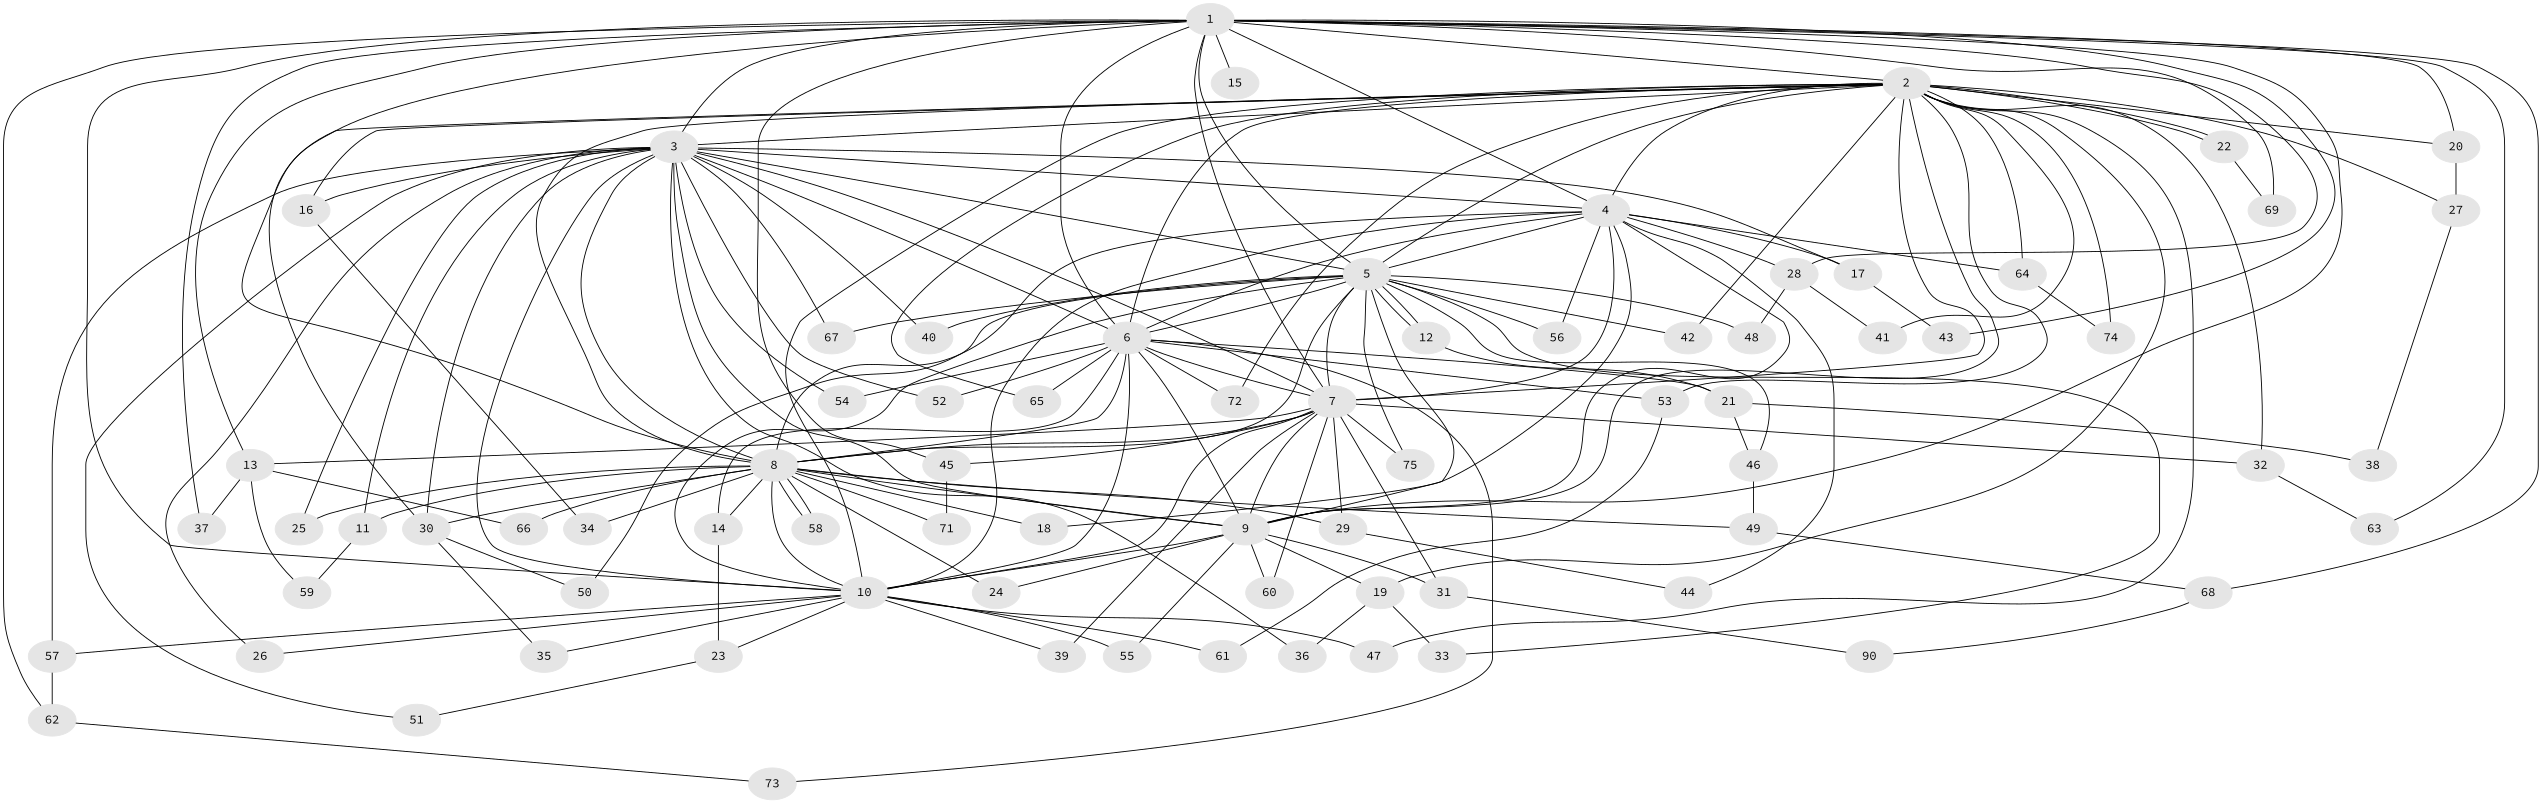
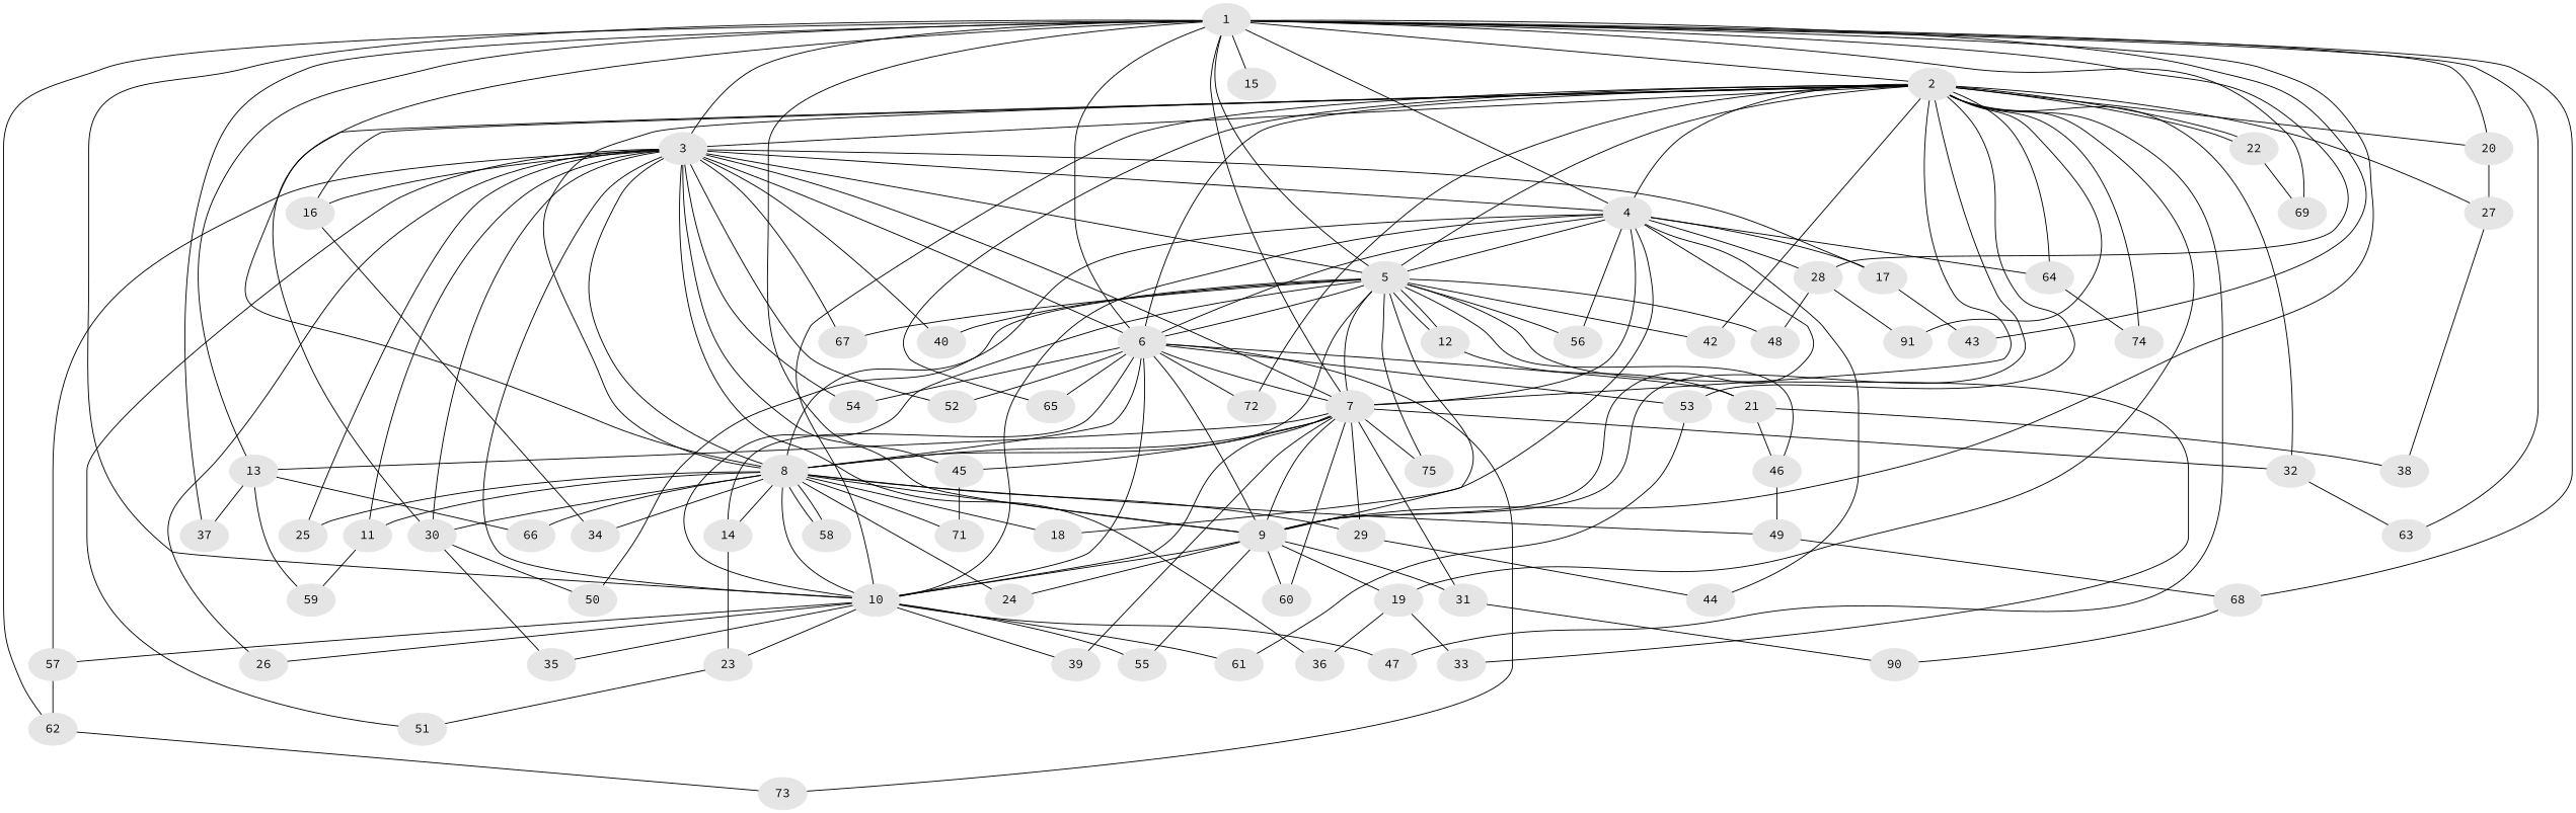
  graph {
    fontname="Source Code Pro"
    node [color=gray90 fontname="Source Code Pro" style=filled]
    edge [fontname="Source Code Pro"]
    1
    2
    3
    4
    5
    6
    7
    8
    9
    10
    13
    15
    20
    28
    37
    43
    45
    62
    63
    68
    69
    16
    19
    22
    27
    32
-   41
+   41 [label=91]
    42
    47
    53
    64
    65
    72
    74
    30
    11
    17
    25
    26
    36
    40
    51
    52
    54
    57
    67
    18
    44
    56
    12
    33
    46
    48
    50
    75
    14
    21
    73
    29
    31
    39
    60
    24
    34
    49
    58
    66
    71
    55
    23
    35
    61
    59
    n74 [label=90]
    38
    1 -- 2
    1 -- 3
    1 -- 4
    1 -- 5
    1 -- 6
    1 -- 7
    1 -- 8
    1 -- 9
    1 -- 10
    1 -- 13
    1 -- 15
    1 -- 20
    1 -- 28
    1 -- 37
    1 -- 43
    1 -- 45
    1 -- 62
    1 -- 63
    1 -- 68
    1 -- 69
    2 -- 3
    2 -- 4
    2 -- 5
    2 -- 6
    2 -- 7
    2 -- 8
    2 -- 9
    2 -- 10
    2 -- 20
    2 -- 16
    2 -- 19
    2 -- 22
    2 -- 22
    2 -- 27
    2 -- 32
    2 -- 41
    2 -- 42
    2 -- 47
    2 -- 53
    2 -- 64
    2 -- 65
    2 -- 72
    2 -- 74
    2 -- 30
    3 -- 4
    3 -- 5
    3 -- 6
    3 -- 7
    3 -- 8
    3 -- 9
    3 -- 10
    3 -- 16
    3 -- 30
    3 -- 11
    3 -- 17
    3 -- 25
    3 -- 26
    3 -- 36
    3 -- 40
    3 -- 51
    3 -- 52
    3 -- 54
    3 -- 57
    3 -- 67
    4 -- 5
    4 -- 6
    4 -- 7
    4 -- 8
    4 -- 9
    4 -- 10
    4 -- 28
    4 -- 64
    4 -- 17
    4 -- 18
    4 -- 44
    4 -- 56
    5 -- 6
    5 -- 7
    5 -- 8
    5 -- 9
    5 -- 10
    5 -- 42
    5 -- 40
    5 -- 67
    5 -- 56
    5 -- 12
    5 -- 12
    5 -- 33
    5 -- 46
    5 -- 48
    5 -- 50
    5 -- 75
    6 -- 7
    6 -- 8
    6 -- 9
    6 -- 10
    6 -- 53
    6 -- 65
    6 -- 72
    6 -- 52
    6 -- 54
    6 -- 14
    6 -- 21
    6 -- 73
    7 -- 8
    7 -- 9
    7 -- 10
    7 -- 13
    7 -- 45
    7 -- 32
    7 -- 75
    7 -- 29
    7 -- 31
    7 -- 39
    7 -- 60
    8 -- 9
    8 -- 10
    8 -- 30
    8 -- 11
    8 -- 25
    8 -- 18
    8 -- 14
    8 -- 29
    8 -- 24
    8 -- 34
    8 -- 49
    8 -- 58
    8 -- 58
    8 -- 66
    8 -- 71
    9 -- 10
    9 -- 19
    9 -- 31
    9 -- 60
    9 -- 24
    9 -- 55
    10 -- 47
    10 -- 26
    10 -- 57
    10 -- 39
    10 -- 55
    10 -- 23
    10 -- 35
    10 -- 61
    13 -- 37
    13 -- 66
    13 -- 59
    20 -- 27
    28 -- 41
    28 -- 48
    45 -- 71
    62 -- 73
    68 -- n74
    16 -- 34
    19 -- 36
    19 -- 33
    22 -- 69
    27 -- 38
    32 -- 63
    53 -- 61
    64 -- 74
    30 -- 50
    30 -- 35
    11 -- 59
    17 -- 43
    57 -- 62
    12 -- 21
    46 -- 49
    14 -- 23
    21 -- 46
    21 -- 38
    29 -- 44
    31 -- n74
    49 -- 68
    23 -- 51
  }
